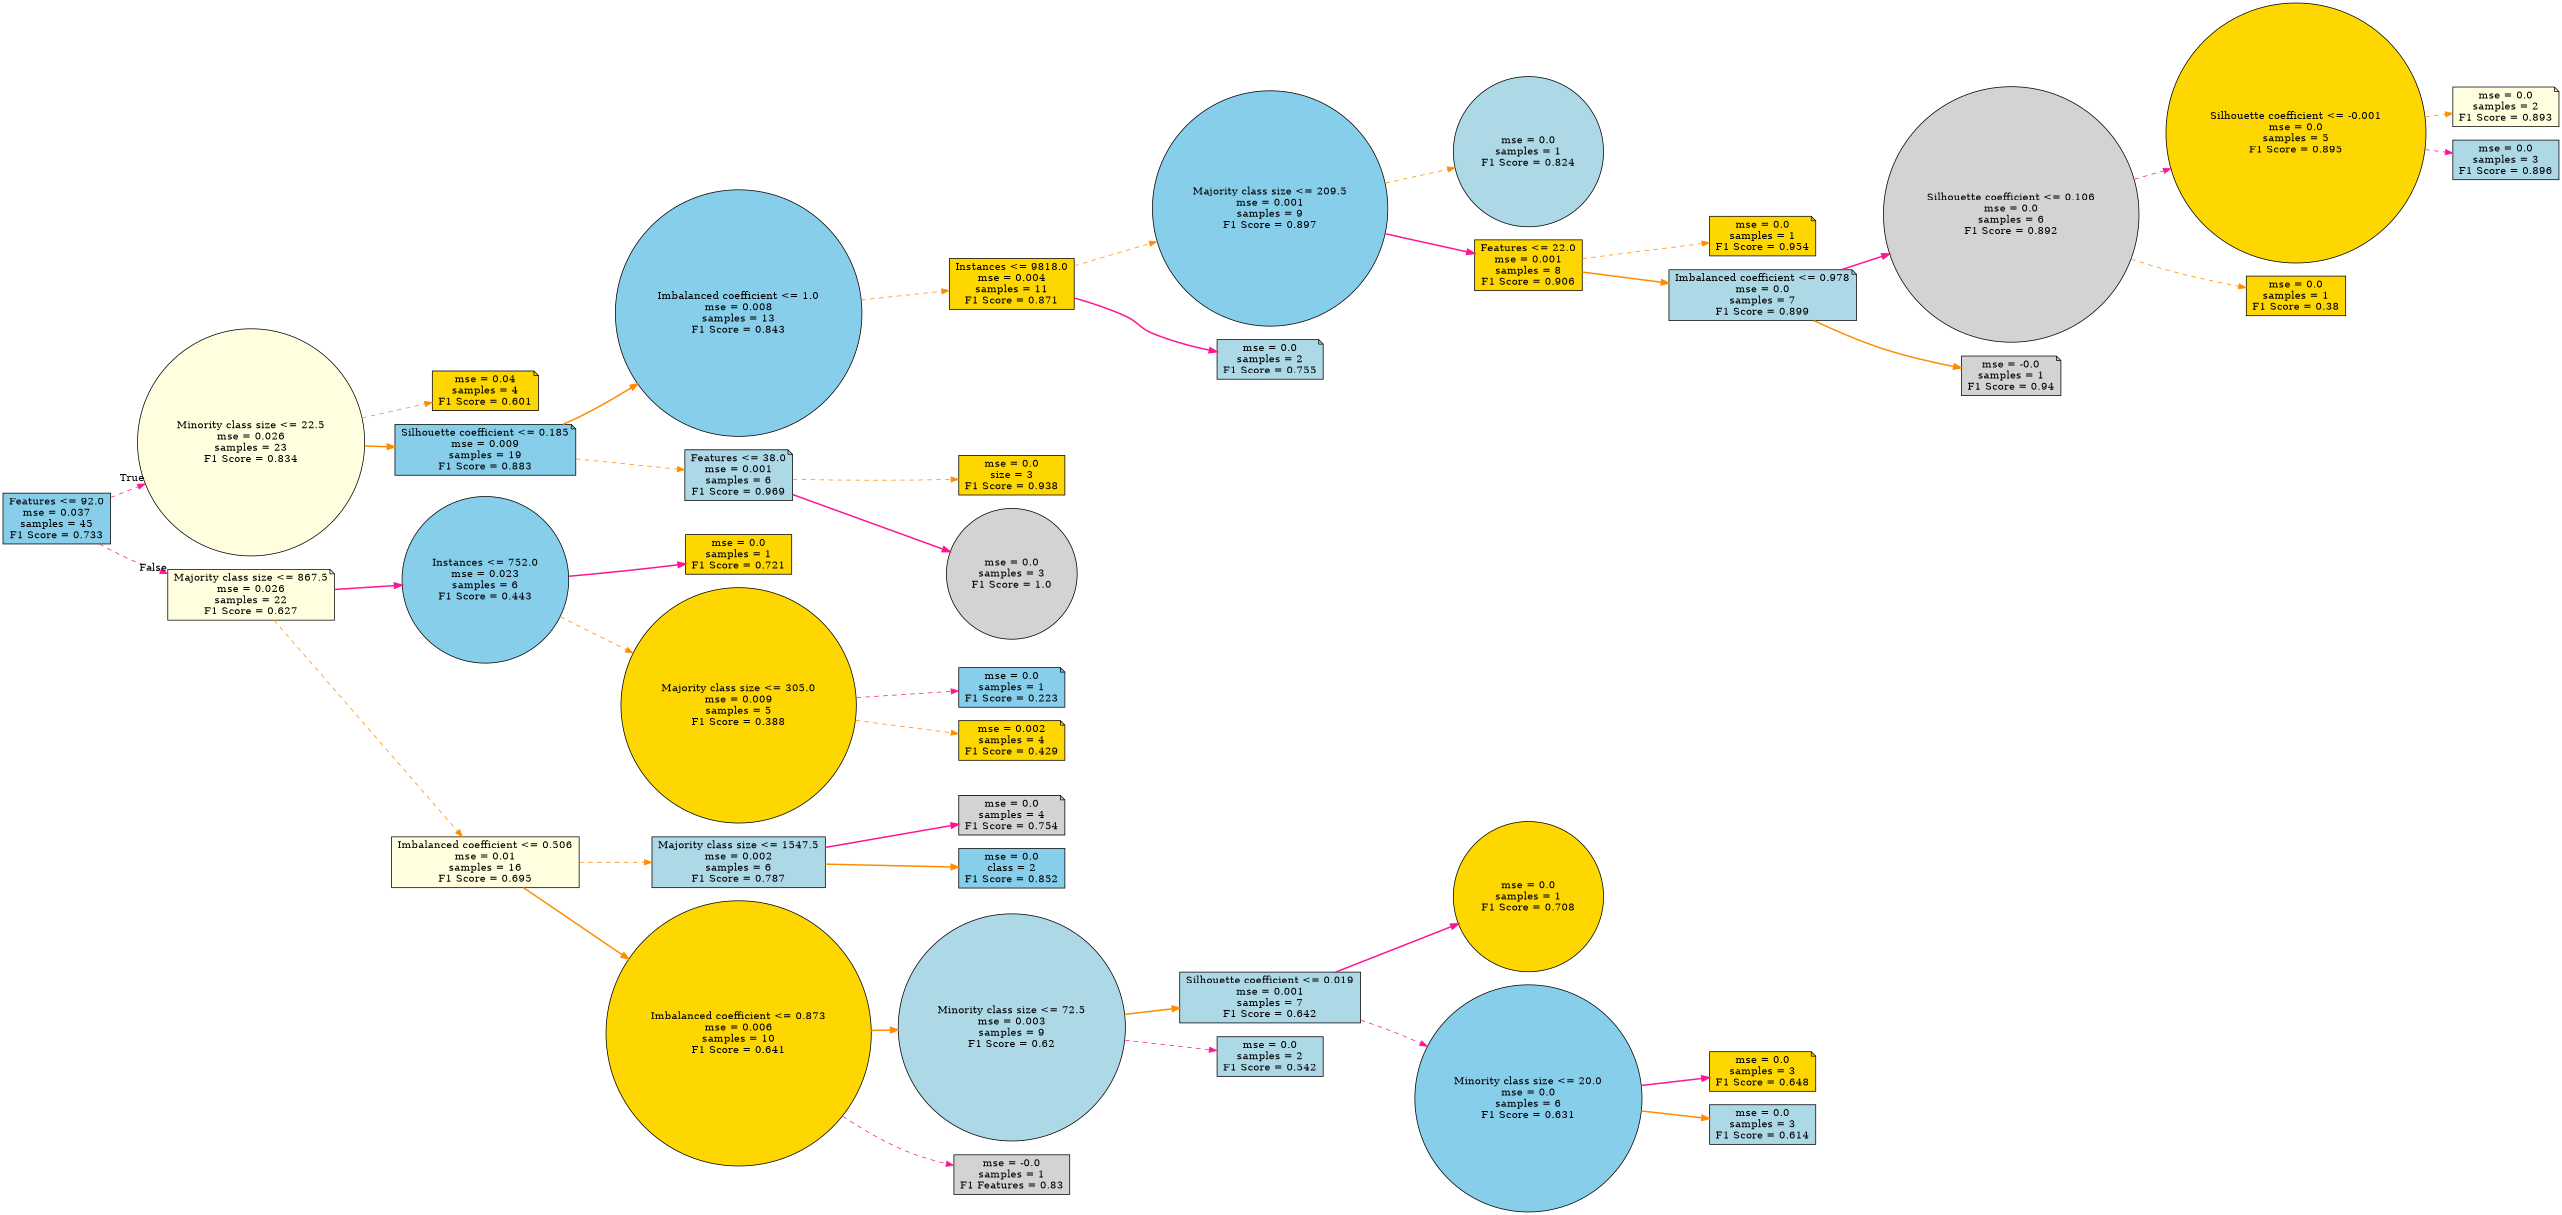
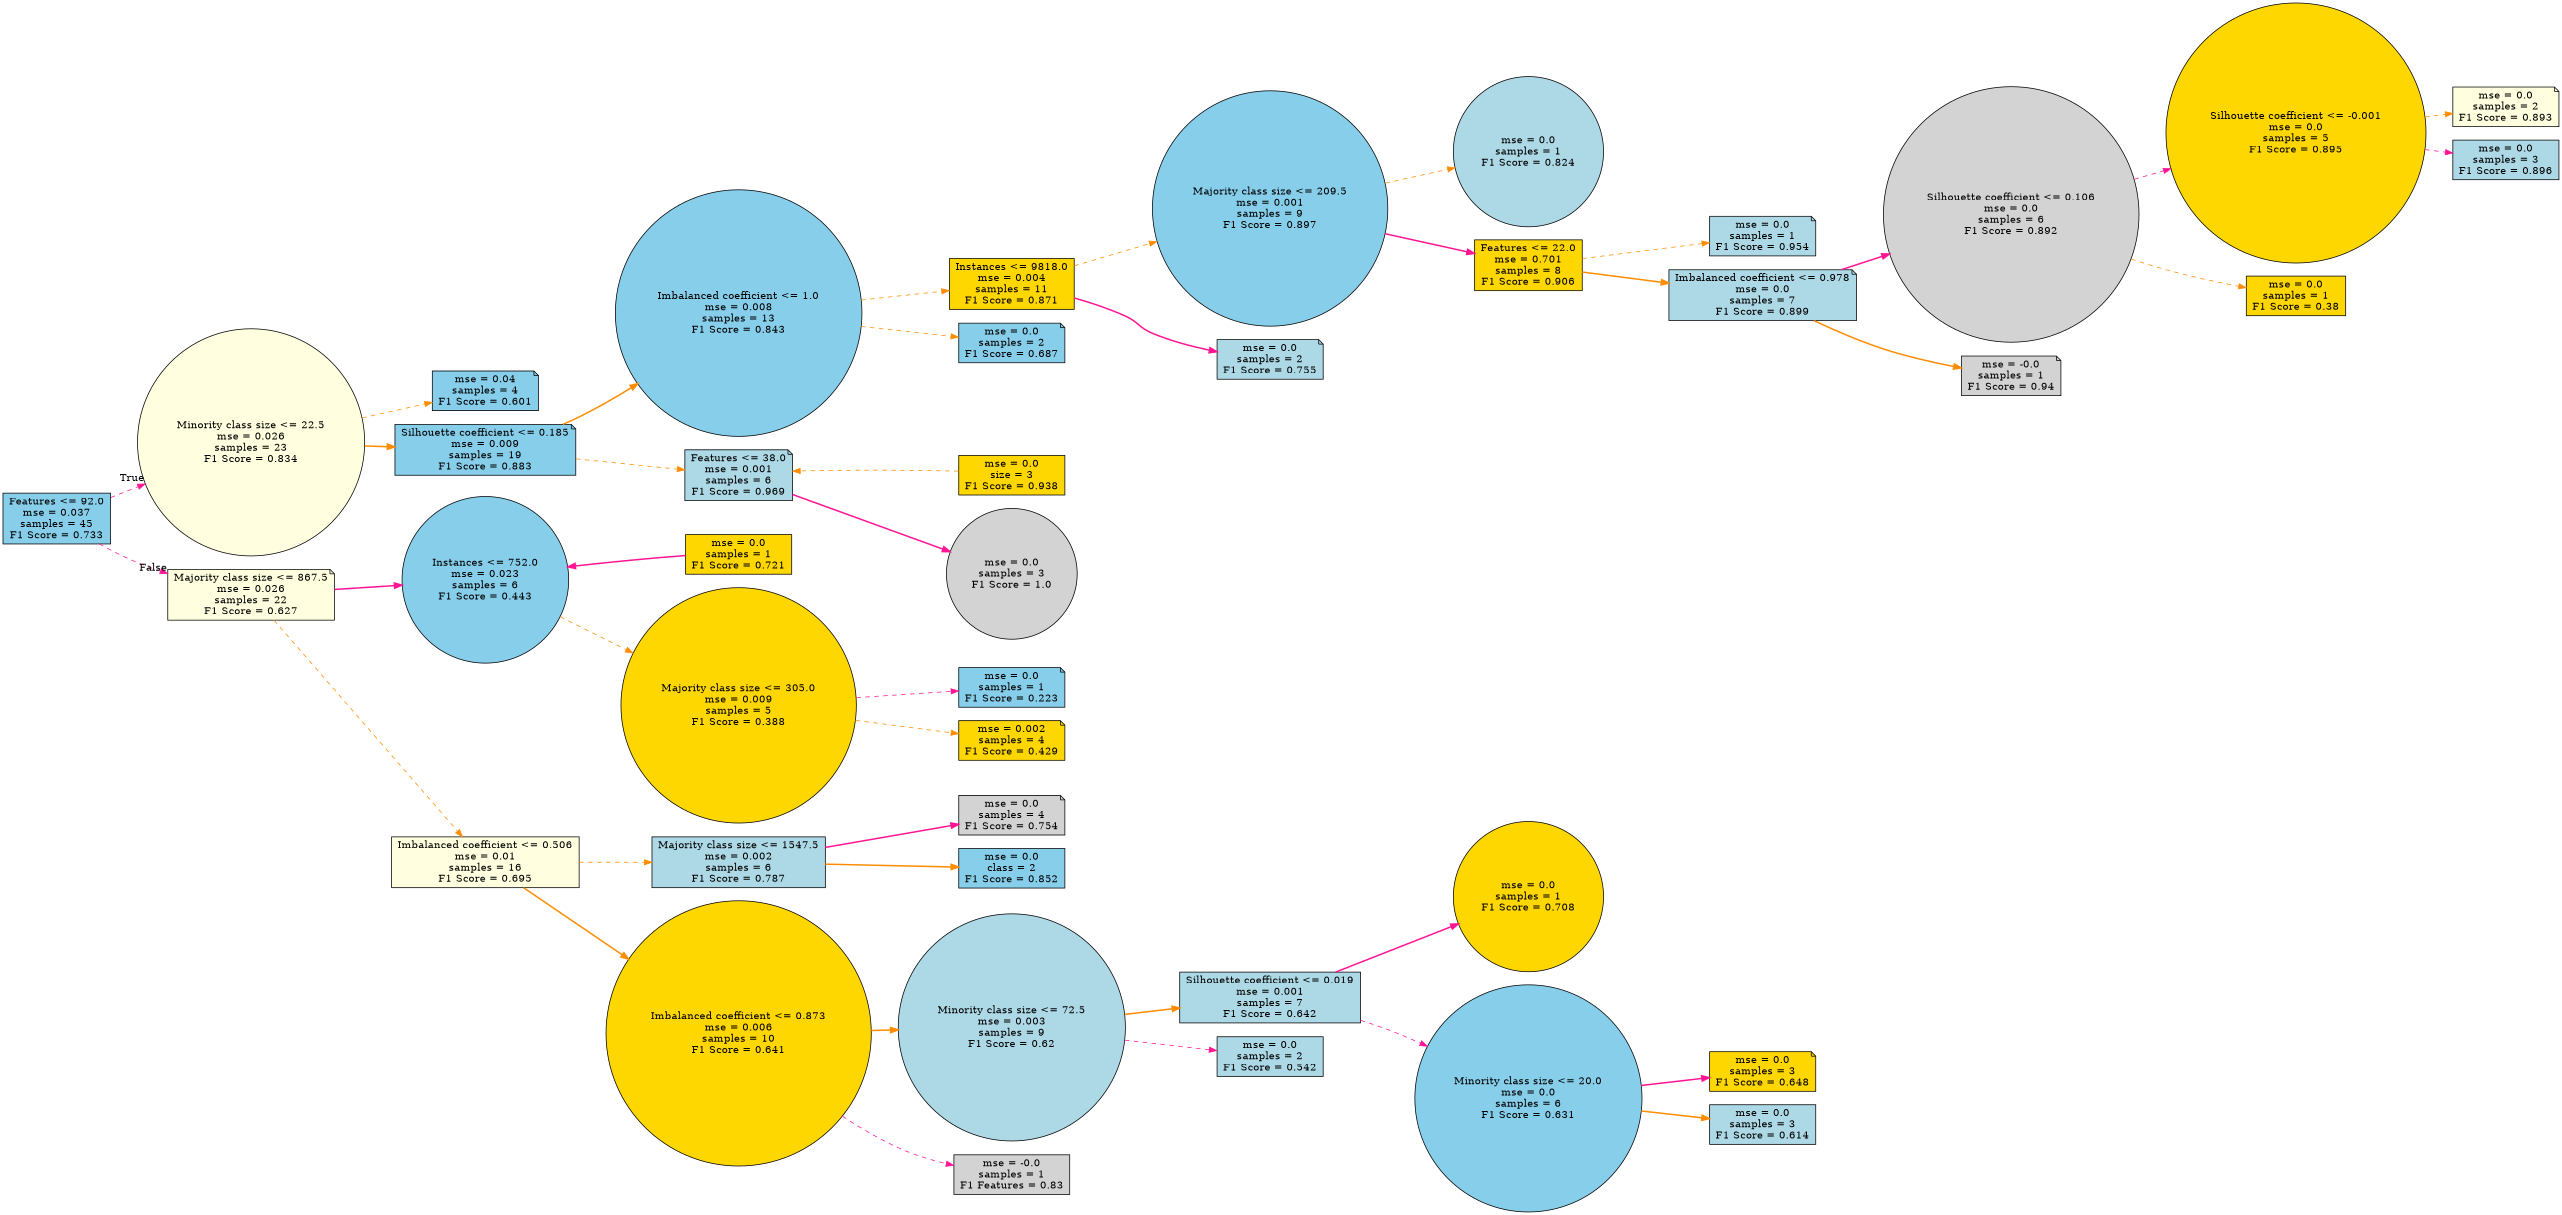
  digraph {
    rankdir=LR
    node [color=black fillcolor=gold shape=box style=filled]
    edge [color=darkorange style=dashed]
    n1 [fillcolor=skyblue label="Features <= 92.0\nmse = 0.037\nsamples = 45\nF1 Score = 0.733"]
    n2 [fillcolor=lightyellow label="Minority class size <= 22.5\nmse = 0.026\nsamples = 23\nF1 Score = 0.834" shape=circle]
    n3 [fillcolor=lightyellow label="Majority class size <= 867.5\nmse = 0.026\nsamples = 22\nF1 Score = 0.627" shape=note]
-   n4 [label="mse = 0.04\nsamples = 4\nF1 Score = 0.601" shape=note]
+   n4 [fillcolor=skyblue label="mse = 0.04\nsamples = 4\nF1 Score = 0.601" shape=note]
    n5 [fillcolor=skyblue label="Silhouette coefficient <= 0.185\nmse = 0.009\nsamples = 19\nF1 Score = 0.883" shape=note]
    n6 [fillcolor=skyblue label="Instances <= 752.0\nmse = 0.023\nsamples = 6\nF1 Score = 0.443" shape=circle]
    n7 [fillcolor=lightyellow label="Imbalanced coefficient <= 0.506\nmse = 0.01\nsamples = 16\nF1 Score = 0.695"]
    n8 [fillcolor=skyblue label="Imbalanced coefficient <= 1.0\nmse = 0.008\nsamples = 13\nF1 Score = 0.843" shape=circle]
    n9 [fillcolor=lightblue label="Features <= 38.0\nmse = 0.001\nsamples = 6\nF1 Score = 0.969" shape=note]
    n10 [label="Instances <= 9818.0\nmse = 0.004\nsamples = 11\nF1 Score = 0.871"]
+   n11 [fillcolor=skyblue label="mse = 0.0\nsamples = 2\nF1 Score = 0.687" shape=note]
    n12 [label="mse = 0.0\nsize = 3\nF1 Score = 0.938"]
    n13 [fillcolor=lightgrey label="mse = 0.0\nsamples = 3\nF1 Score = 1.0" shape=circle]
    n14 [fillcolor=skyblue label="Majority class size <= 209.5\nmse = 0.001\nsamples = 9\nF1 Score = 0.897" shape=circle]
    n15 [fillcolor=lightblue label="mse = 0.0\nsamples = 2\nF1 Score = 0.755" shape=note]
    n16 [fillcolor=lightblue label="mse = 0.0\nsamples = 1\nF1 Score = 0.824" shape=circle]
-   n17 [label="Features <= 22.0\nmse = 0.001\nsamples = 8\nF1 Score = 0.906"]
-   n18 [label="mse = 0.0\nsamples = 1\nF1 Score = 0.954" shape=note]
+   n17 [label="Features <= 22.0\nmse = 0.701\nsamples = 8\nF1 Score = 0.906"]
+   n18 [fillcolor=lightblue label="mse = 0.0\nsamples = 1\nF1 Score = 0.954" shape=note]
    n19 [fillcolor=lightblue label="Imbalanced coefficient <= 0.978\nmse = 0.0\nsamples = 7\nF1 Score = 0.899" shape=note]
    n20 [fillcolor=lightgrey label="Silhouette coefficient <= 0.106\nmse = 0.0\nsamples = 6\nF1 Score = 0.892" shape=circle]
    n21 [fillcolor=lightgrey label="mse = -0.0\nsamples = 1\nF1 Score = 0.94" shape=note]
    n22 [label="Silhouette coefficient <= -0.001\nmse = 0.0\nsamples = 5\nF1 Score = 0.895" shape=circle]
    n23 [label="mse = 0.0\nsamples = 1\nF1 Score = 0.38"]
    n24 [fillcolor=lightyellow label="mse = 0.0\nsamples = 2\nF1 Score = 0.893" shape=note]
    n25 [fillcolor=lightblue label="mse = 0.0\nsamples = 3\nF1 Score = 0.896"]
    n26 [label="mse = 0.0\nsamples = 1\nF1 Score = 0.721"]
    n27 [label="Majority class size <= 305.0\nmse = 0.009\nsamples = 5\nF1 Score = 0.388" shape=circle]
    n28 [fillcolor=lightblue label="Majority class size <= 1547.5\nmse = 0.002\nsamples = 6\nF1 Score = 0.787"]
    n29 [label="Imbalanced coefficient <= 0.873\nmse = 0.006\nsamples = 10\nF1 Score = 0.641" shape=circle]
    n30 [fillcolor=skyblue label="mse = 0.0\nsamples = 1\nF1 Score = 0.223" shape=note]
    n31 [label="mse = 0.002\nsamples = 4\nF1 Score = 0.429" shape=note]
    n32 [fillcolor=lightgrey label="mse = 0.0\nsamples = 4\nF1 Score = 0.754" shape=note]
    n33 [fillcolor=skyblue label="mse = 0.0\nclass = 2\nF1 Score = 0.852"]
    n34 [fillcolor=lightblue label="Minority class size <= 72.5\nmse = 0.003\nsamples = 9\nF1 Score = 0.62" shape=circle]
    n35 [fillcolor=lightgrey label="mse = -0.0\nsamples = 1\nF1 Features = 0.83"]
    n36 [fillcolor=lightblue label="Silhouette coefficient <= 0.019\nmse = 0.001\nsamples = 7\nF1 Score = 0.642"]
    n37 [fillcolor=lightblue label="mse = 0.0\nsamples = 2\nF1 Score = 0.542"]
    n38 [label="mse = 0.0\nsamples = 1\nF1 Score = 0.708" shape=circle]
    n39 [fillcolor=skyblue label="Minority class size <= 20.0\nmse = 0.0\nsamples = 6\nF1 Score = 0.631" shape=circle]
    n40 [label="mse = 0.0\nsamples = 3\nF1 Score = 0.648" shape=note]
    n41 [fillcolor=lightblue label="mse = 0.0\nsamples = 3\nF1 Score = 0.614"]
    n1 -> n2 [color=deeppink headlabel=True labelangle=45 labeldistance=2.5]
    n1 -> n3 [color=deeppink headlabel=False labelangle=-45 labeldistance=2.5]
    n2 -> n4
    n2 -> n5 [style=bold]
    n3 -> n6 [color=deeppink style=bold]
    n3 -> n7
    n5 -> n8 [style=bold]
    n5 -> n9
-   n6 -> n26 [color=deeppink style=bold]
+   n26 -> n6 [color=deeppink style=bold]
    n6 -> n27
    n7 -> n28
    n7 -> n29 [style=bold]
    n8 -> n10
-   n9 -> n12
+   n8 -> n11
+   n12 -> n9
    n9 -> n13 [color=deeppink style=bold]
    n10 -> n14
    n10 -> n15 [color=deeppink style=bold]
    n14 -> n16
    n14 -> n17 [color=deeppink style=bold]
    n17 -> n18
    n17 -> n19 [style=bold]
    n19 -> n20 [color=deeppink style=bold]
    n19 -> n21 [style=bold]
    n20 -> n22 [color=deeppink]
    n20 -> n23
    n22 -> n24
    n22 -> n25 [color=deeppink]
    n27 -> n30 [color=deeppink]
    n27 -> n31
    n28 -> n32 [color=deeppink style=bold]
    n28 -> n33 [style=bold]
    n29 -> n34 [style=bold]
    n29 -> n35 [color=deeppink]
    n34 -> n36 [style=bold]
    n34 -> n37 [color=deeppink]
    n36 -> n38 [color=deeppink style=bold]
    n36 -> n39 [color=deeppink]
    n39 -> n40 [color=deeppink style=bold]
    n39 -> n41 [style=bold]
  }
